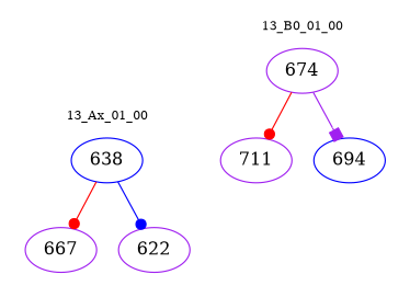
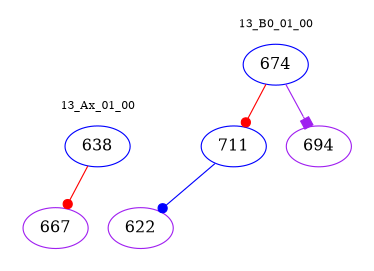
  digraph {
    node [color=blue]
    edge [arrowhead=dot color=red]
    n1 [label=638]
    n2 [color=purple label=667]
    n3 [color=purple label=622]
-   n4 [color=purple label=674]
-   n5 [color=purple label=711]
-   n6 [label=694]
+   n4 [label=674]
+   n5 [label=711]
+   n6 [color=purple label=694]
    subgraph cluster_1 {
      color=white
      fontsize=10
      label="13_Ax_01_00"
      n1
      n2
      n3
    }
    subgraph cluster_2 {
      color=white
      fontsize=10
      label="13_B0_01_00"
      n4
      n5
      n6
    }
    n1 -> n2
-   n1 -> n3 [color=blue]
+   n5 -> n3 [color=blue]
    n4 -> n5
    n4 -> n6 [arrowhead=box color=purple]
  }
